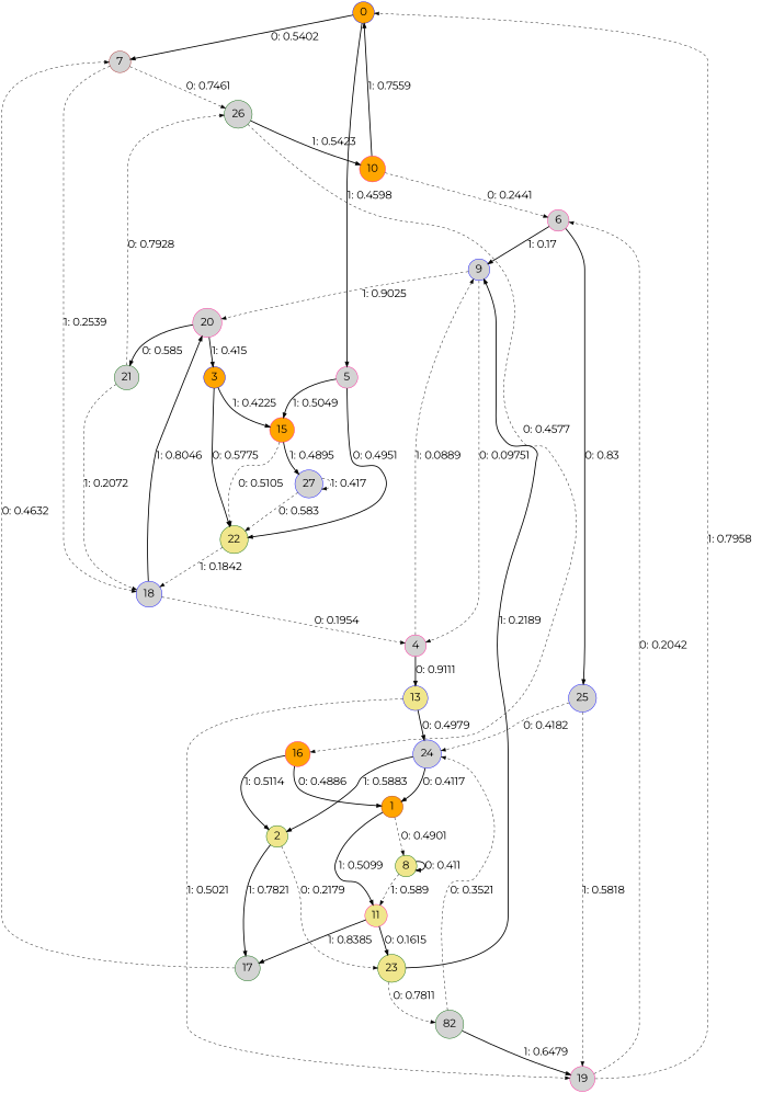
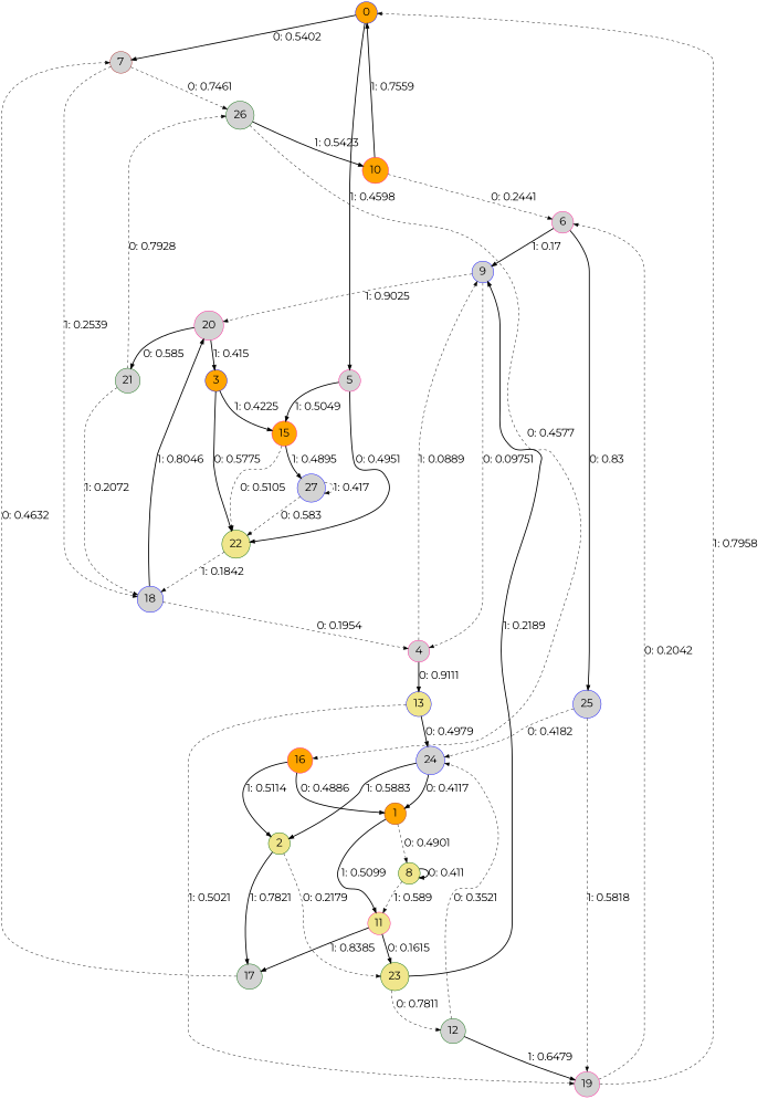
  digraph {
    fontname=Montserrat
    node [color=deeppink fillcolor=lightgrey fontname=Montserrat fontsize=24 shape=circle style=filled]
    edge [fontname=Montserrat fontsize=24 style=bold]
    0 [color=blue fillcolor=orange]
    7 [color=brown]
    5
    26 [color=darkgreen]
    18 [color=blue]
    22 [color=darkgreen fillcolor=khaki]
    15 [fillcolor=orange]
    10 [fillcolor=orange]
    16 [fillcolor=orange]
    4
    20
    27 [color=blue]
    1 [color=brown fillcolor=orange]
    8 [color=darkgreen fillcolor=khaki]
    11 [fillcolor=khaki]
    23 [color=darkgreen fillcolor=khaki]
    17 [color=darkgreen]
    9 [color=blue]
-   12 [color=darkgreen label=82]
+   12 [color=darkgreen]
    2 [color=darkgreen fillcolor=khaki]
    24 [color=blue]
    19
    3 [color=blue fillcolor=orange]
    13 [color=blue fillcolor=khaki]
    6
    21 [color=darkgreen]
    25 [color=blue]
    0 -> 7 [label="0: 0.5402   "]
    0 -> 5 [label="1: 0.4598   "]
    7 -> 26 [label="0: 0.7461   " style=dashed]
    7 -> 18 [label="1: 0.2539   " style=dashed]
    5 -> 22 [label="0: 0.4951   "]
    5 -> 15 [label="1: 0.5049   "]
    26 -> 10 [label="1: 0.5423   "]
    26 -> 16 [label="0: 0.4577   " style=dashed]
    18 -> 4 [label="0: 0.1954   " style=dashed]
    18 -> 20 [label="1: 0.8046   "]
    22 -> 18 [label="1: 0.1842   " style=dashed]
    15 -> 22 [label="0: 0.5105   " style=dashed]
    15 -> 27 [label="1: 0.4895   "]
    10 -> 0 [label="1: 0.7559   "]
    10 -> 6 [label="0: 0.2441   " style=dashed]
    16 -> 1 [label="0: 0.4886   "]
    16 -> 2 [label="1: 0.5114   "]
    4 -> 9 [label="1: 0.0889   " style=dashed]
    4 -> 13 [label="0: 0.9111   "]
    20 -> 3 [label="1: 0.415    "]
    20 -> 21 [label="0: 0.585    "]
    27 -> 22 [label="0: 0.583    " style=dashed]
    27 -> 27 [label="1: 0.417    " style=dashed]
    1 -> 8 [label="0: 0.4901   " style=dashed]
    1 -> 11 [label="1: 0.5099   "]
    8 -> 8 [label="0: 0.411    "]
    8 -> 11 [label="1: 0.589    " style=dashed]
    11 -> 23 [label="0: 0.1615   "]
    11 -> 17 [label="1: 0.8385   "]
    23 -> 9 [label="1: 0.2189   "]
    23 -> 12 [label="0: 0.7811   " style=dashed]
    17 -> 7 [label="0: 0.4632   " style=dashed]
    9 -> 4 [label="0: 0.09751  " style=dashed]
    9 -> 20 [label="1: 0.9025   " style=dashed]
    12 -> 24 [label="0: 0.3521   " style=dashed]
    12 -> 19 [label="1: 0.6479   "]
    2 -> 23 [label="0: 0.2179   " style=dashed]
    2 -> 17 [label="1: 0.7821   "]
    24 -> 1 [label="0: 0.4117   "]
    24 -> 2 [label="1: 0.5883   "]
    19 -> 0 [label="1: 0.7958   " style=dashed]
    19 -> 6 [label="0: 0.2042   " style=dashed]
    3 -> 22 [label="0: 0.5775   "]
    3 -> 15 [label="1: 0.4225   "]
    13 -> 24 [label="0: 0.4979   "]
    13 -> 19 [label="1: 0.5021   " style=dashed]
    6 -> 9 [label="1: 0.17     "]
    6 -> 25 [label="0: 0.83     "]
    21 -> 26 [label="0: 0.7928   " style=dashed]
    21 -> 18 [label="1: 0.2072   " style=dashed]
    25 -> 24 [label="0: 0.4182   " style=dashed]
    25 -> 19 [label="1: 0.5818   " style=dashed]
  }
